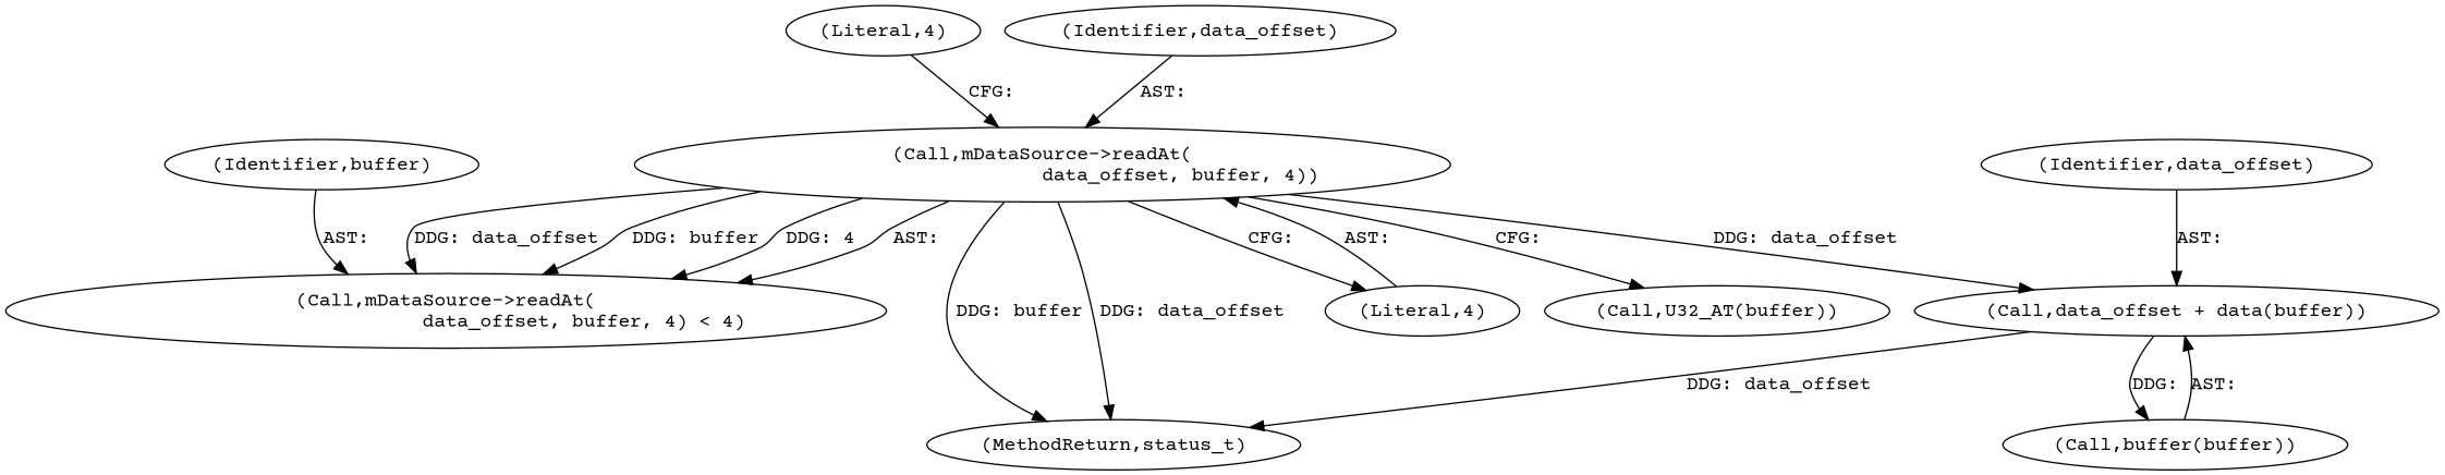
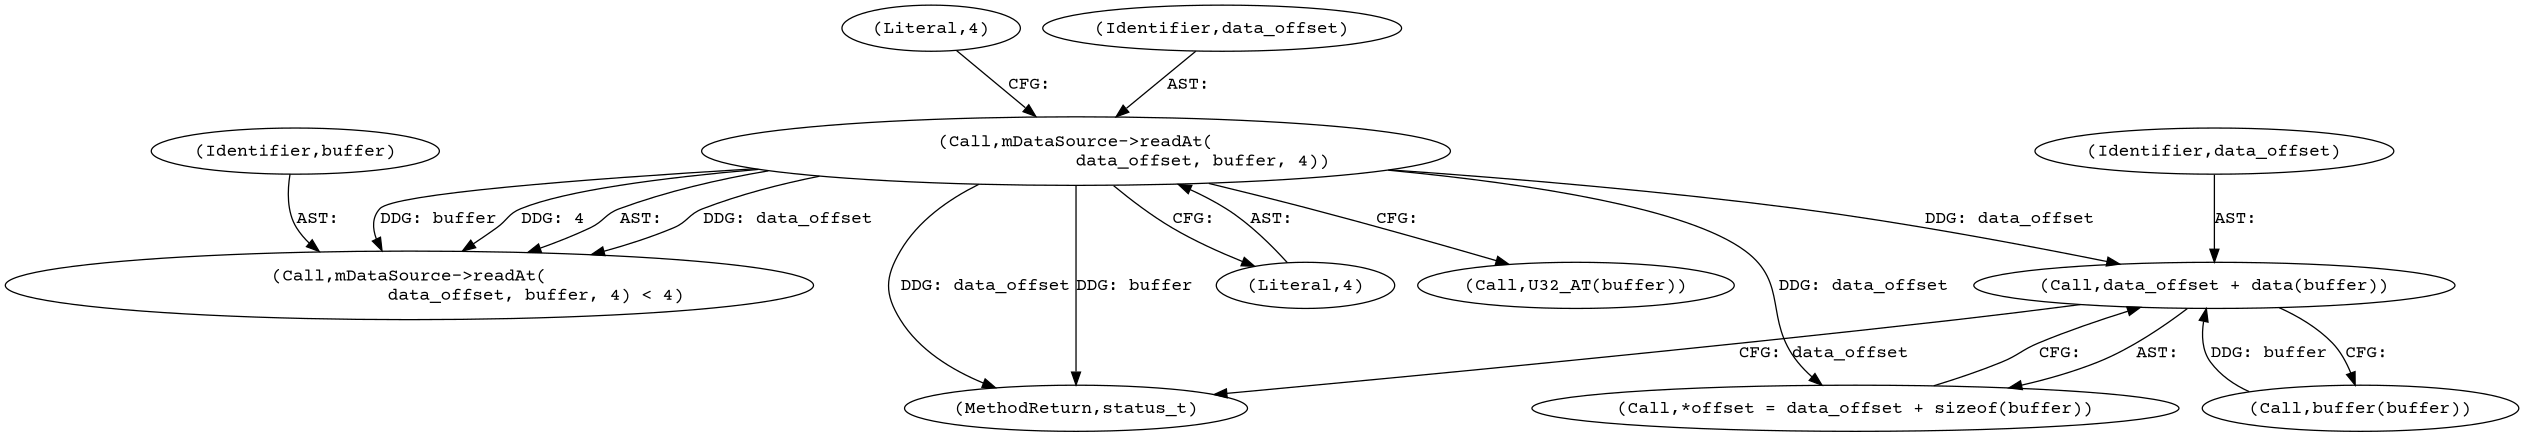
  digraph {
    fontname="Courier Prime"
    node [fontname="Courier Prime"]
    edge [fontname="Courier Prime"]
    n1 [label="(Call,data_offset + data(buffer))"]
+   n2 [label="(Call,*offset = data_offset + sizeof(buffer))"]
    n3 [label="(Call,buffer(buffer))"]
    n4 [label="(MethodReturn,status_t)"]
    n5 [label="(Call,mDataSource->readAt(\n                        data_offset, buffer, 4))"]
    n6 [label="(Call,mDataSource->readAt(\n                        data_offset, buffer, 4) < 4)"]
    n7 [label="(Literal,4)"]
    n8 [label="(Call,U32_AT(buffer))"]
    n9 [label="(Identifier,buffer)"]
    n10 [label="(Identifier,data_offset)"]
    n11 [label="(Literal,4)"]
    n12 [label="(Identifier,data_offset)"]
-   n1 -> n3 [label="DDG: "]
-   n1 -> n4 [label="DDG: data_offset"]
-   n3 -> n1 [label="AST: "]
+   n1 -> n2 [label="AST: "]
+   n1 -> n3 [label="CFG: "]
+   n1 -> n4 [label="CFG: data_offset"]
+   n2 -> n1 [label="CFG: "]
+   n3 -> n1 [label="DDG: buffer"]
    n5 -> n1 [label="DDG: data_offset"]
+   n5 -> n2 [label="DDG: data_offset"]
    n5 -> n4 [label="DDG: buffer"]
    n5 -> n4 [label="DDG: data_offset"]
    n5 -> n6 [label="AST: "]
    n5 -> n6 [label="DDG: data_offset"]
    n5 -> n6 [label="DDG: buffer"]
    n5 -> n6 [label="DDG: 4"]
    n5 -> n7 [label="CFG: "]
    n5 -> n8 [label="CFG: "]
    n7 -> n5 [label="AST: "]
    n9 -> n6 [label="AST: "]
    n10 -> n1 [label="AST: "]
    n11 -> n5 [label="CFG: "]
    n12 -> n5 [label="AST: "]
  }
